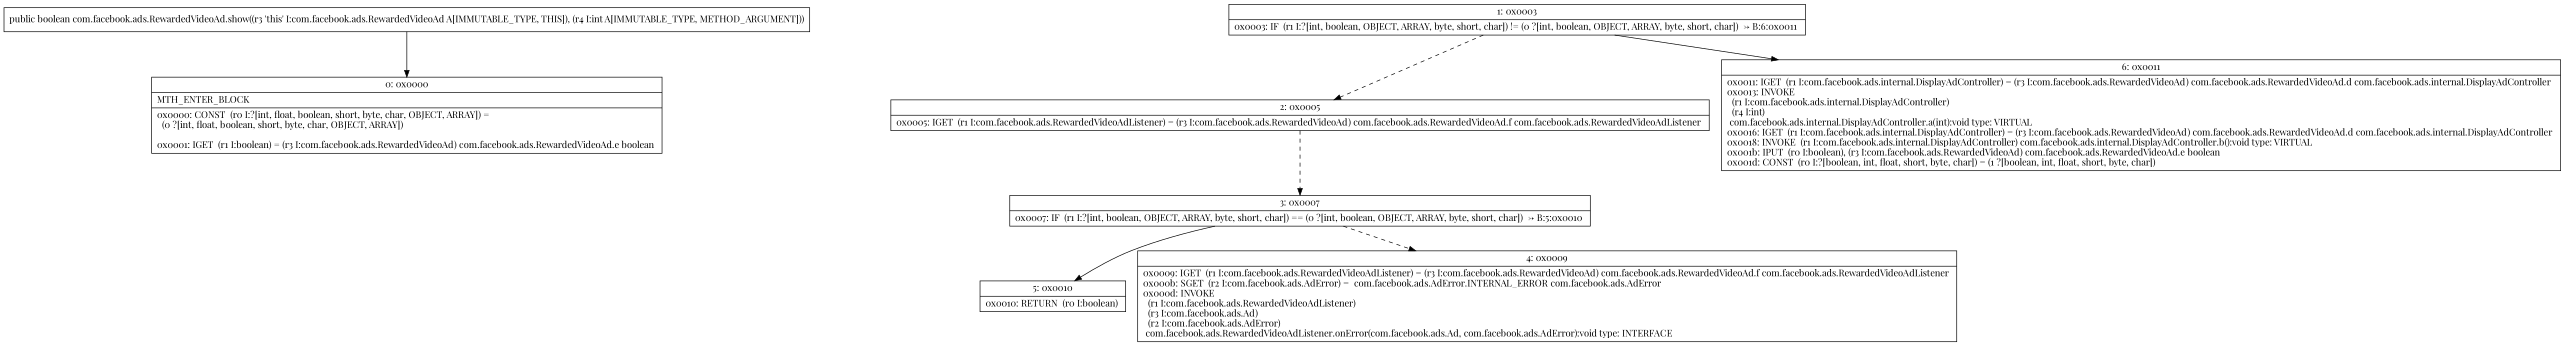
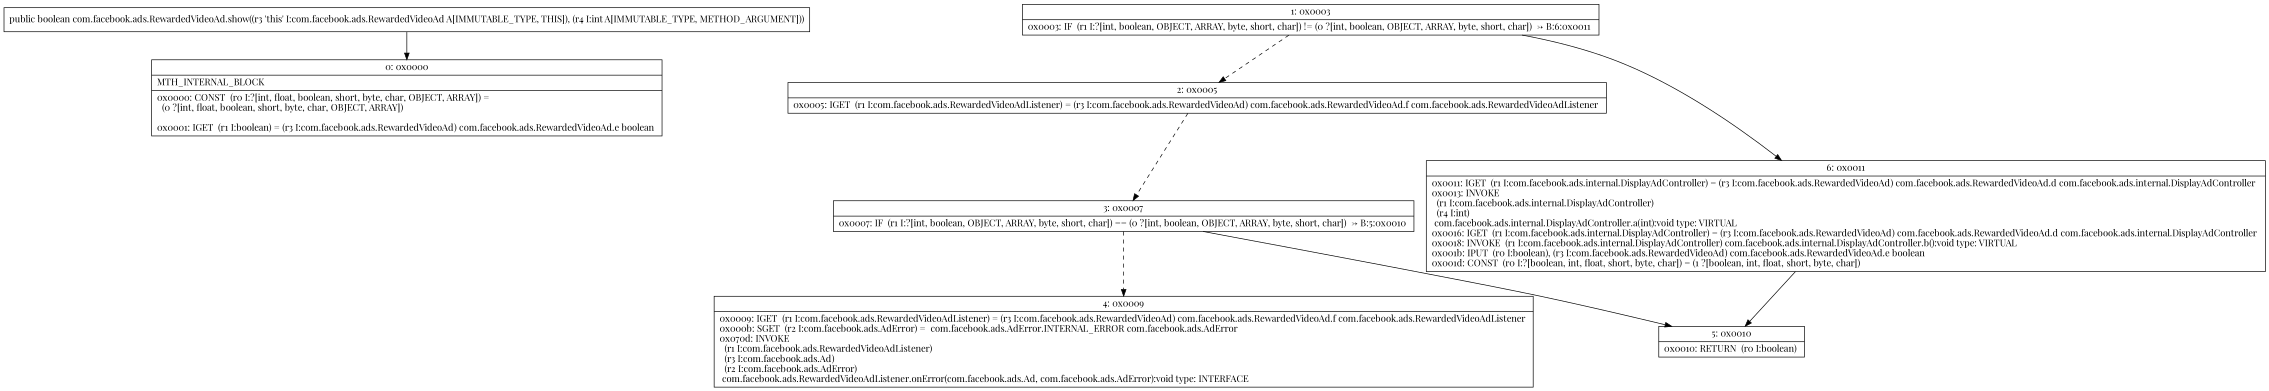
  digraph {
    fontname="Playfair Display"
    node [fontname="Playfair Display" shape=record]
    edge [fontname="Playfair Display"]
-   n1 [label="{0\:\ 0x0000|MTH_ENTER_BLOCK\l|0x0000: CONST  (r0 I:?[int, float, boolean, short, byte, char, OBJECT, ARRAY]) = \l  (0 ?[int, float, boolean, short, byte, char, OBJECT, ARRAY])\l \l0x0001: IGET  (r1 I:boolean) = (r3 I:com.facebook.ads.RewardedVideoAd) com.facebook.ads.RewardedVideoAd.e boolean \l}"]
+   n1 [label="{0\:\ 0x0000|MTH_INTERNAL_BLOCK\l|0x0000: CONST  (r0 I:?[int, float, boolean, short, byte, char, OBJECT, ARRAY]) = \l  (0 ?[int, float, boolean, short, byte, char, OBJECT, ARRAY])\l \l0x0001: IGET  (r1 I:boolean) = (r3 I:com.facebook.ads.RewardedVideoAd) com.facebook.ads.RewardedVideoAd.e boolean \l}"]
    n2 [label="{1\:\ 0x0003|0x0003: IF  (r1 I:?[int, boolean, OBJECT, ARRAY, byte, short, char]) != (0 ?[int, boolean, OBJECT, ARRAY, byte, short, char])  \-\> B:6:0x0011 \l}"]
    n3 [label="{2\:\ 0x0005|0x0005: IGET  (r1 I:com.facebook.ads.RewardedVideoAdListener) = (r3 I:com.facebook.ads.RewardedVideoAd) com.facebook.ads.RewardedVideoAd.f com.facebook.ads.RewardedVideoAdListener \l}"]
    n4 [label="{6\:\ 0x0011|0x0011: IGET  (r1 I:com.facebook.ads.internal.DisplayAdController) = (r3 I:com.facebook.ads.RewardedVideoAd) com.facebook.ads.RewardedVideoAd.d com.facebook.ads.internal.DisplayAdController \l0x0013: INVOKE  \l  (r1 I:com.facebook.ads.internal.DisplayAdController)\l  (r4 I:int)\l com.facebook.ads.internal.DisplayAdController.a(int):void type: VIRTUAL \l0x0016: IGET  (r1 I:com.facebook.ads.internal.DisplayAdController) = (r3 I:com.facebook.ads.RewardedVideoAd) com.facebook.ads.RewardedVideoAd.d com.facebook.ads.internal.DisplayAdController \l0x0018: INVOKE  (r1 I:com.facebook.ads.internal.DisplayAdController) com.facebook.ads.internal.DisplayAdController.b():void type: VIRTUAL \l0x001b: IPUT  (r0 I:boolean), (r3 I:com.facebook.ads.RewardedVideoAd) com.facebook.ads.RewardedVideoAd.e boolean \l0x001d: CONST  (r0 I:?[boolean, int, float, short, byte, char]) = (1 ?[boolean, int, float, short, byte, char]) \l}"]
    n5 [label="{3\:\ 0x0007|0x0007: IF  (r1 I:?[int, boolean, OBJECT, ARRAY, byte, short, char]) == (0 ?[int, boolean, OBJECT, ARRAY, byte, short, char])  \-\> B:5:0x0010 \l}"]
    n6 [label="{5\:\ 0x0010|0x0010: RETURN  (r0 I:boolean) \l}"]
-   n7 [label="{4\:\ 0x0009|0x0009: IGET  (r1 I:com.facebook.ads.RewardedVideoAdListener) = (r3 I:com.facebook.ads.RewardedVideoAd) com.facebook.ads.RewardedVideoAd.f com.facebook.ads.RewardedVideoAdListener \l0x000b: SGET  (r2 I:com.facebook.ads.AdError) =  com.facebook.ads.AdError.INTERNAL_ERROR com.facebook.ads.AdError \l0x000d: INVOKE  \l  (r1 I:com.facebook.ads.RewardedVideoAdListener)\l  (r3 I:com.facebook.ads.Ad)\l  (r2 I:com.facebook.ads.AdError)\l com.facebook.ads.RewardedVideoAdListener.onError(com.facebook.ads.Ad, com.facebook.ads.AdError):void type: INTERFACE \l}"]
+   n7 [label="{4\:\ 0x0009|0x0009: IGET  (r1 I:com.facebook.ads.RewardedVideoAdListener) = (r3 I:com.facebook.ads.RewardedVideoAd) com.facebook.ads.RewardedVideoAd.f com.facebook.ads.RewardedVideoAdListener \l0x000b: SGET  (r2 I:com.facebook.ads.AdError) =  com.facebook.ads.AdError.INTERNAL_ERROR com.facebook.ads.AdError \l0x070d: INVOKE  \l  (r1 I:com.facebook.ads.RewardedVideoAdListener)\l  (r3 I:com.facebook.ads.Ad)\l  (r2 I:com.facebook.ads.AdError)\l com.facebook.ads.RewardedVideoAdListener.onError(com.facebook.ads.Ad, com.facebook.ads.AdError):void type: INTERFACE \l}"]
    n8 [label="{public boolean com.facebook.ads.RewardedVideoAd.show((r3 'this' I:com.facebook.ads.RewardedVideoAd A[IMMUTABLE_TYPE, THIS]), (r4 I:int A[IMMUTABLE_TYPE, METHOD_ARGUMENT])) }"]
    n2 -> n3 [style=dashed]
    n2 -> n4
    n3 -> n5 [style=dashed]
+   n4 -> n6
    n5 -> n6
    n5 -> n7 [style=dashed]
    n8 -> n1
  }
